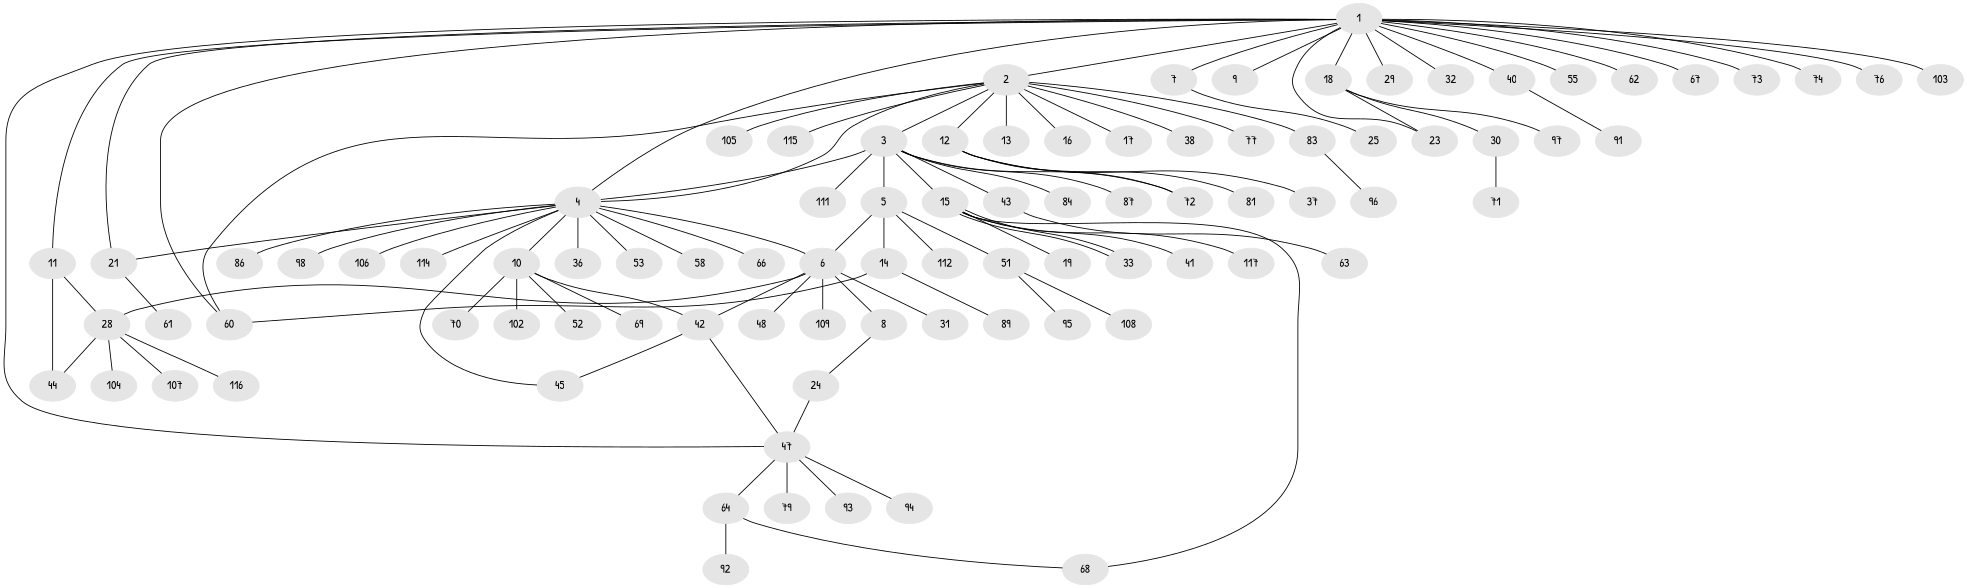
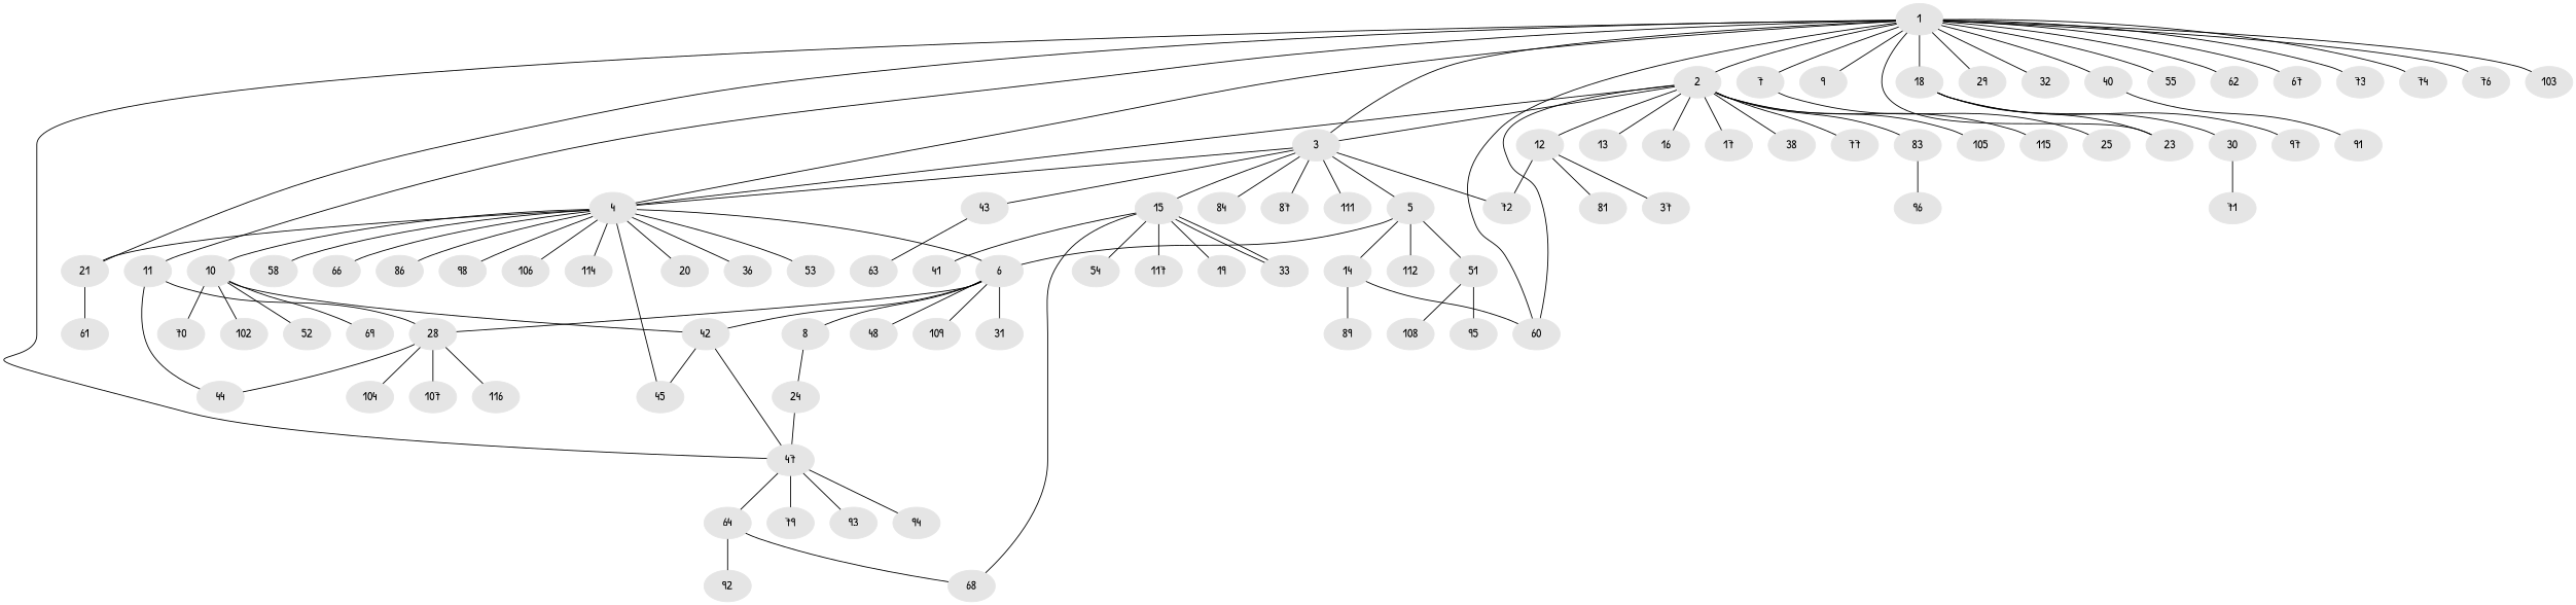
  graph {
    fontname="Patrick Hand"
    node [color=gray90 fontname="Patrick Hand" style=filled]
    edge [fontname="Patrick Hand"]
    1 [super="+46"]
    2 [super="+50"]
    3 [super="+35"]
    4 [super="+57"]
    7 [super="+100"]
    9
    11
    18 [super="+101"]
    21 [super="+26"]
    23
    29
    32 [super="+113"]
    40 [super="+88"]
    47 [super="+81"]
    55
    60 [super="+90"]
    62
    67
    73
    74
    76
    103
    12 [super="+78"]
    13
    16
    17
    38
    77
    83
    105
    115
    5 [super="+22"]
    15 [super="+59"]
    43 [super="+49"]
    72
    84
    87 [super="+118"]
    111
    6 [super="+39"]
    10 [super="+85"]
+   20
    36
    45
    53
    58
    66
    86
    98
    106
    114
    25
    28 [super="+34"]
    44 [super="+82"]
    30
    97
    61
    91
    64 [super="+75"]
    79 [super="+99"]
    93
    94
    37
    n63 [label=81]
    96
    14 [super="+56"]
    51
    112
    19
    33
    41
+   54
    68
    117
    63
    8 [super="+27"]
    31
    42 [super="+65"]
    48
    109
    52 [super="+110"]
    69
    70
    102
    89
    95
    108
    24
    104
    107
    116
    71
    92
    1 -- 2
+   1 -- 3
    1 -- 4
    1 -- 7
    1 -- 9
    1 -- 11
    1 -- 18
    1 -- 21
    1 -- 23
    1 -- 29
    1 -- 32
    1 -- 40
    1 -- 47
    1 -- 55
    1 -- 60
    1 -- 62
    1 -- 67
    1 -- 73
    1 -- 74
    1 -- 76
    1 -- 103
    2 -- 3
    2 -- 4
    2 -- 60
    2 -- 12
    2 -- 13
    2 -- 16
    2 -- 17
    2 -- 38
    2 -- 77
    2 -- 83
    2 -- 105
    2 -- 115
    3 -- 4
    3 -- 5
    3 -- 15
    3 -- 43
    3 -- 72
    3 -- 84
    3 -- 87
    3 -- 111
    4 -- 21
    4 -- 6
    4 -- 10
+   4 -- 20
    4 -- 36
    4 -- 45
    4 -- 53
    4 -- 58
    4 -- 66
    4 -- 86
    4 -- 98
    4 -- 106
    4 -- 114
    7 -- 25
    11 -- 28
    11 -- 44
    18 -- 23
    18 -- 30
    18 -- 97
    21 -- 61
    40 -- 91
    47 -- 64
    47 -- 79
    47 -- 93
    47 -- 94
    12 -- 72
    12 -- 37
    12 -- n63
    83 -- 96
    5 -- 6
    5 -- 14
    5 -- 51
    5 -- 112
    15 -- 19
    15 -- 33
    15 -- 33
    15 -- 41
+   15 -- 54
    15 -- 68
    15 -- 117
    43 -- 63
    6 -- 28
    6 -- 8
    6 -- 31
    6 -- 42
    6 -- 48
    6 -- 109
    10 -- 42
    10 -- 52
    10 -- 69
    10 -- 70
    10 -- 102
    28 -- 44
    28 -- 104
    28 -- 107
    28 -- 116
    30 -- 71
    64 -- 68
    64 -- 92
    14 -- 60
    14 -- 89
    51 -- 95
    51 -- 108
    8 -- 24
    42 -- 47
    42 -- 45
    24 -- 47
  }
